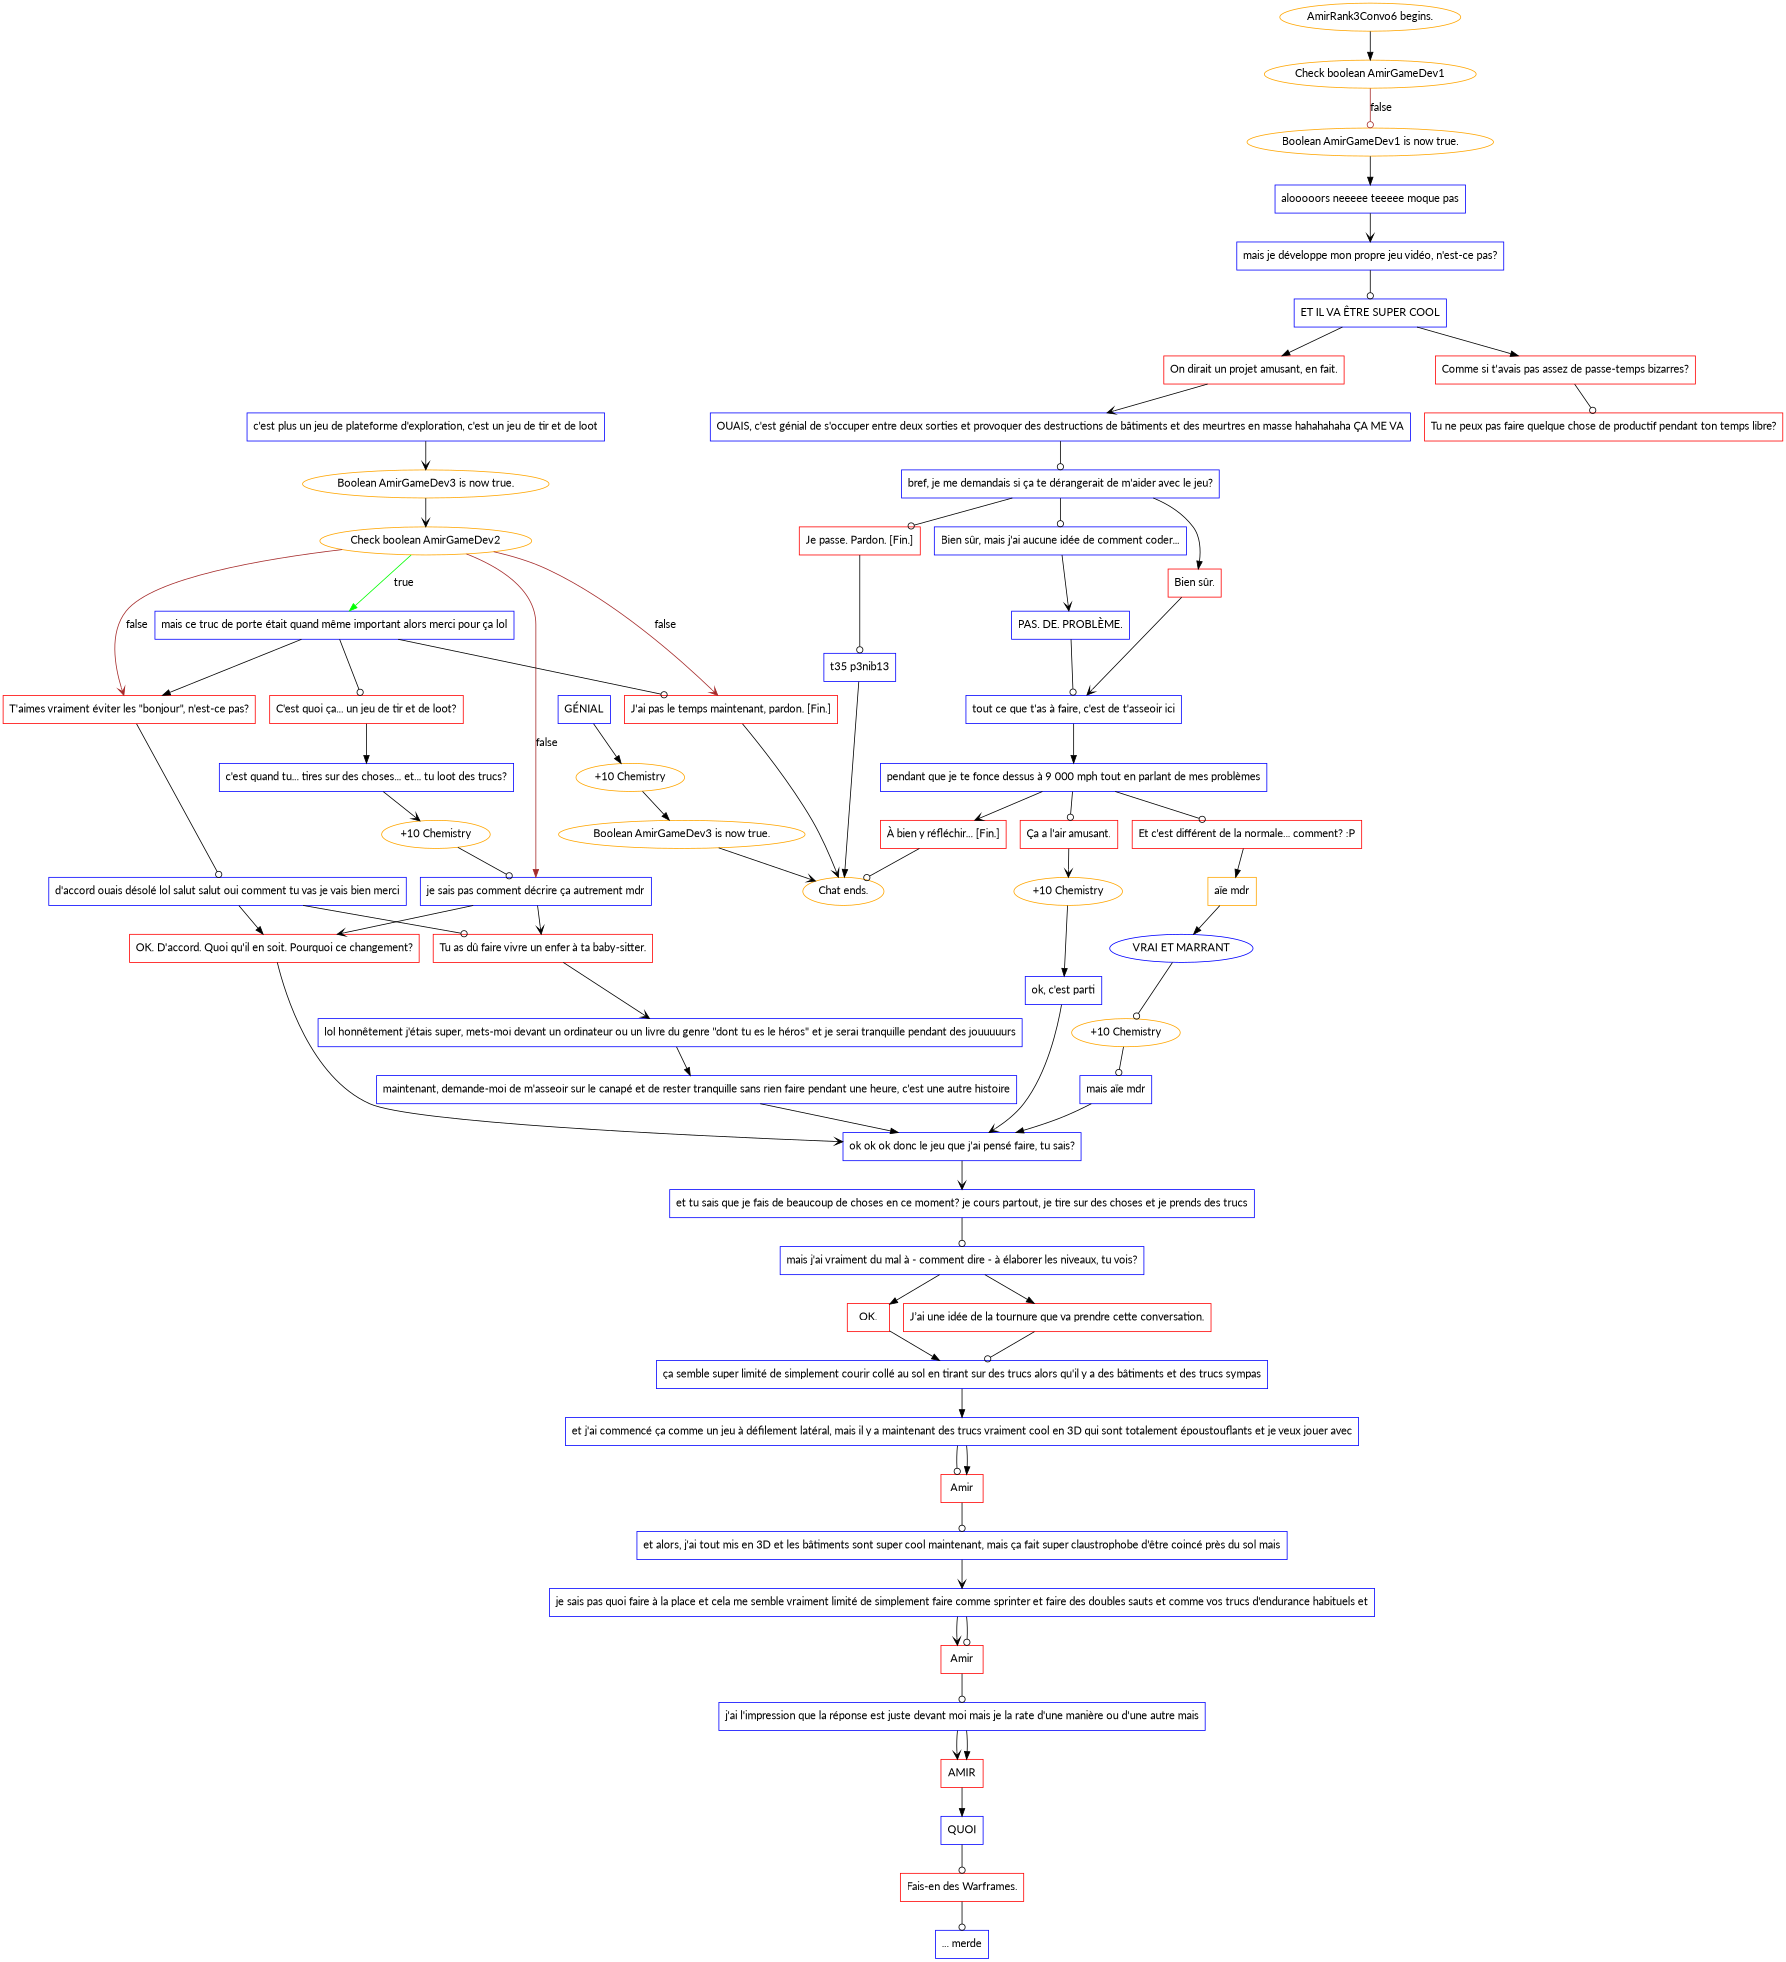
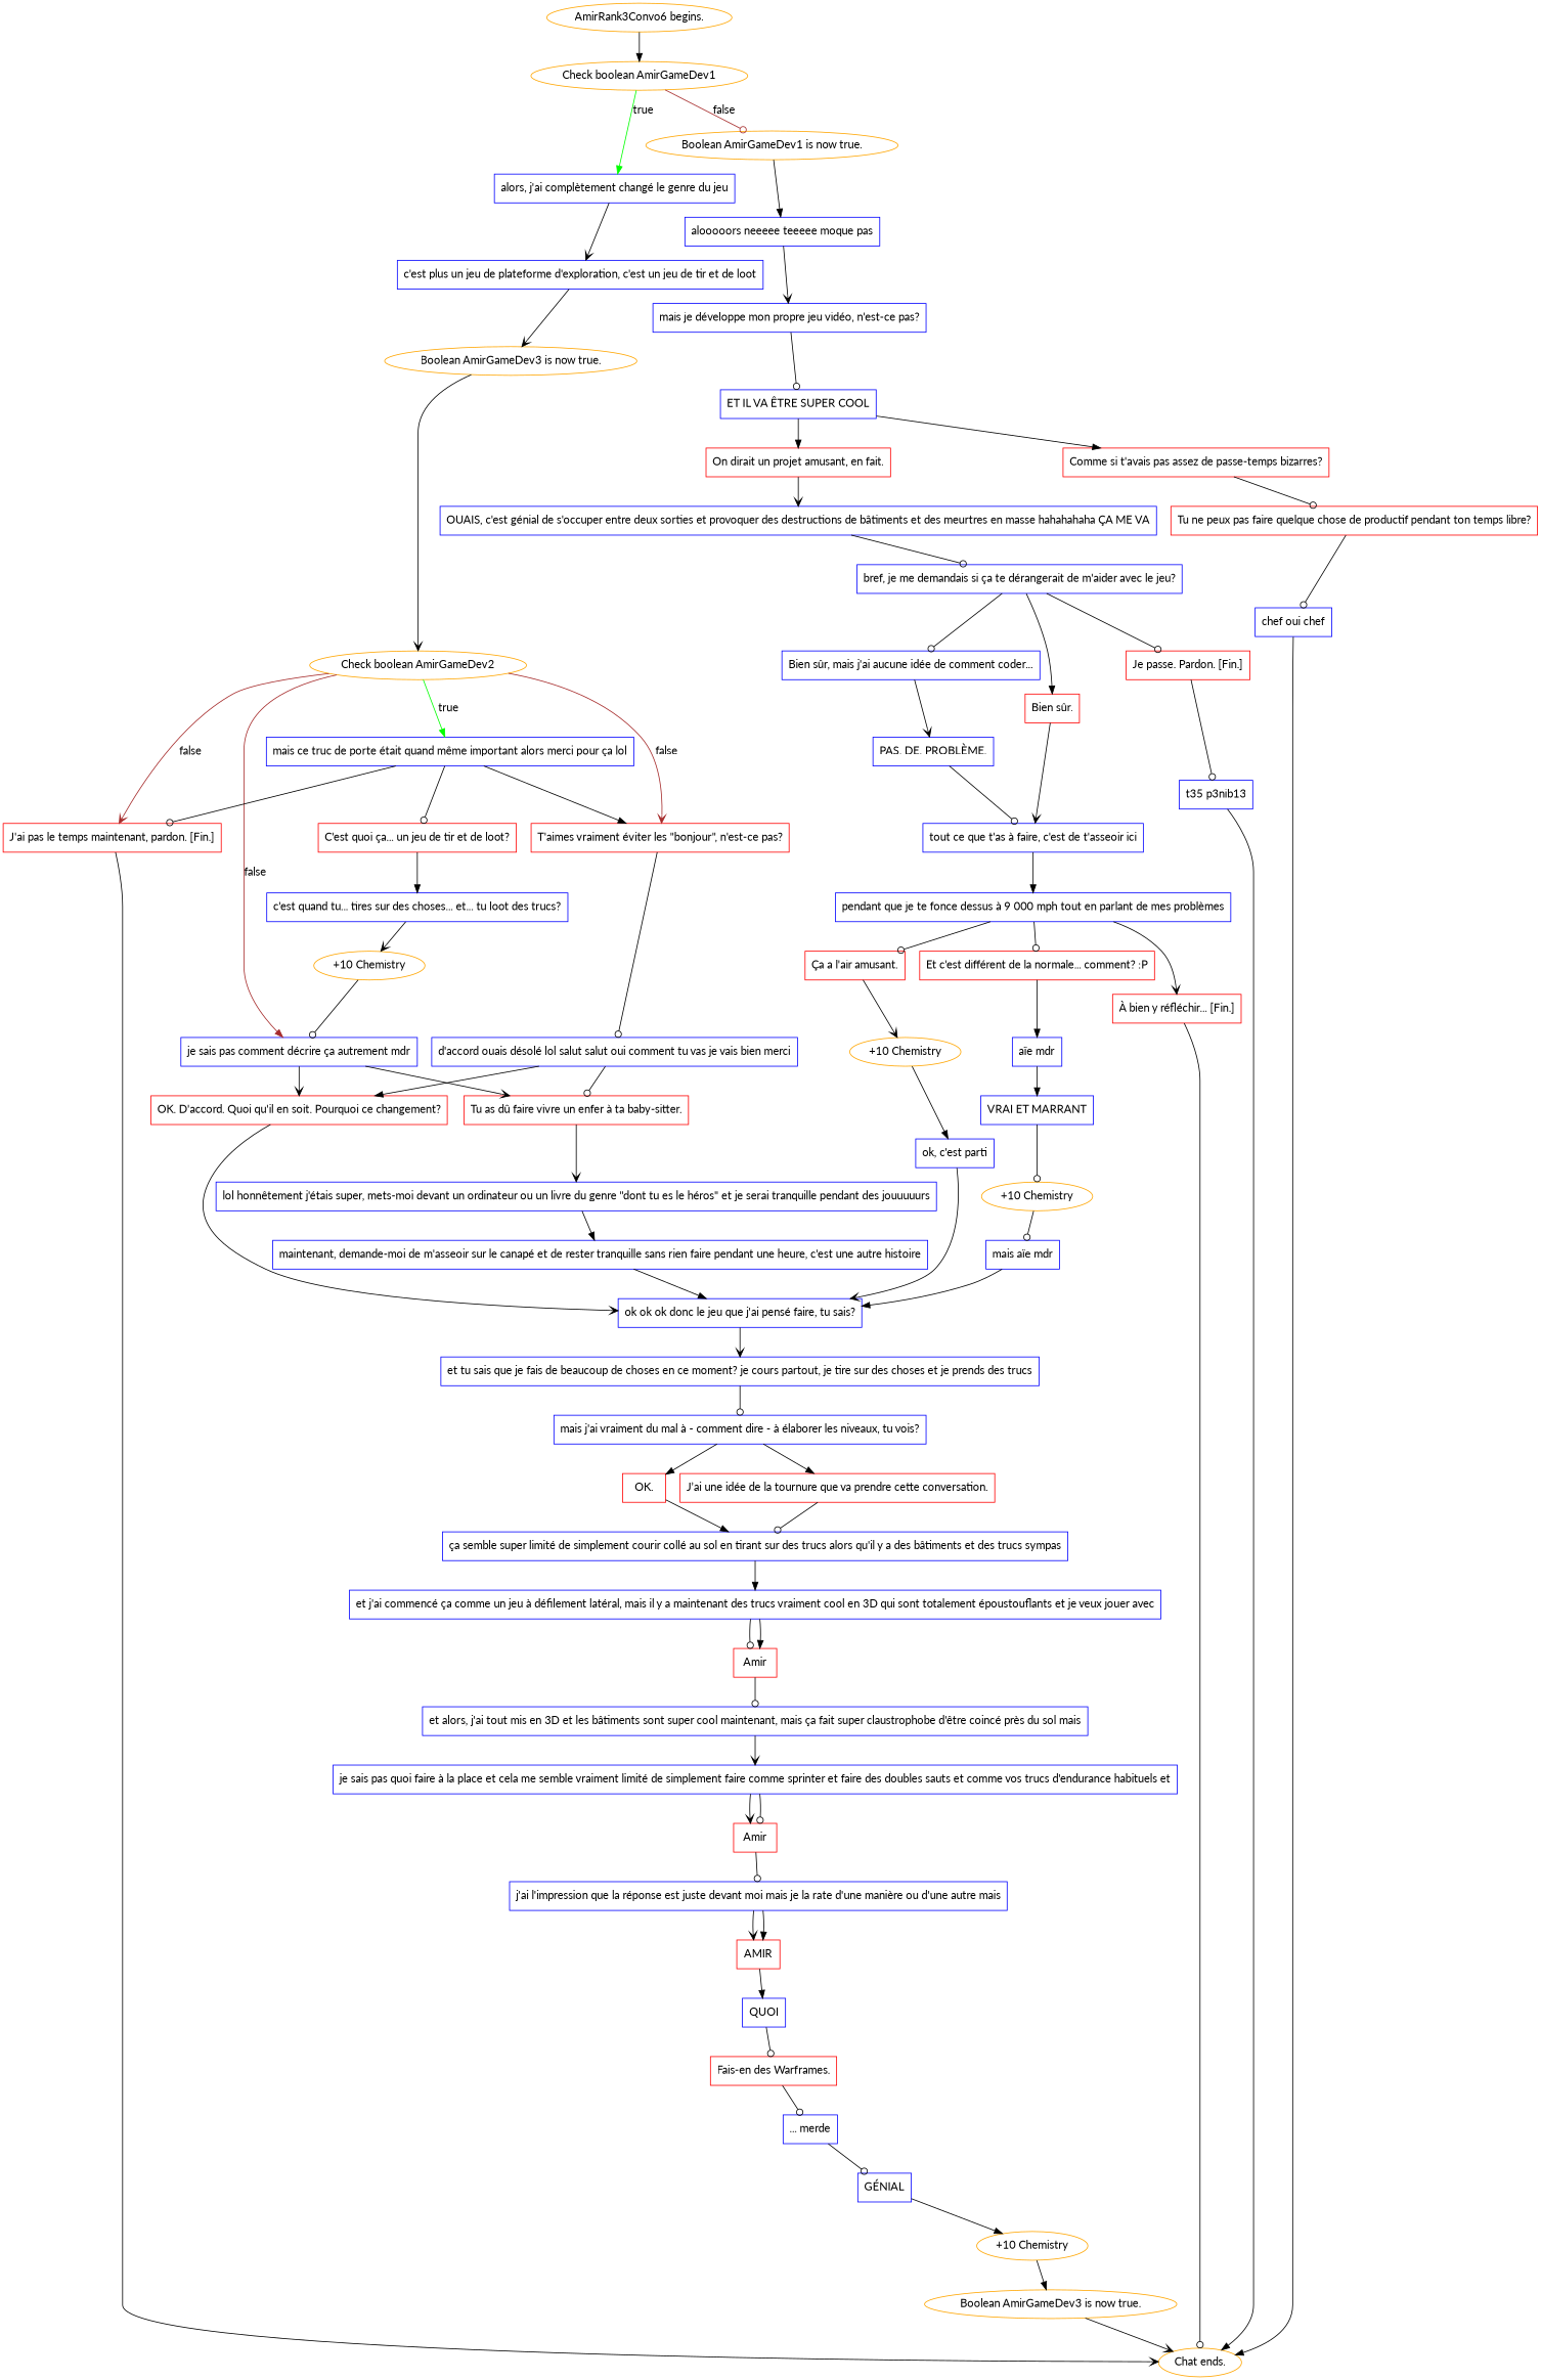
  digraph {
    fontname=Lato
    node [color=blue fontname=Lato shape=box]
    edge [arrowhead=normal fontname=Lato]
    "AmirRank3Convo6 begins." [color=orange shape=""]
    n2 [color=orange label="Check boolean AmirGameDev1" shape=""]
+   n3 [label="alors, j'ai complètement changé le genre du jeu"]
    n4 [color=orange label="Boolean AmirGameDev1 is now true." shape=""]
    n5 [label="c'est plus un jeu de plateforme d'exploration, c'est un jeu de tir et de loot"]
    n6 [label="alooooors neeeee teeeee moque pas"]
    n7 [color=orange label="Boolean AmirGameDev3 is now true." shape=""]
    n8 [label="mais je développe mon propre jeu vidéo, n'est-ce pas?"]
    n9 [color=orange label="Check boolean AmirGameDev2" shape=""]
    n10 [label="ET IL VA ÊTRE SUPER COOL"]
    n11 [label="mais ce truc de porte était quand même important alors merci pour ça lol"]
    n12 [color=red label="J'ai pas le temps maintenant, pardon. [Fin.]"]
    n13 [color=red label="T'aimes vraiment éviter les \"bonjour\", n'est-ce pas?"]
    n14 [label="je sais pas comment décrire ça autrement mdr"]
    n15 [color=red label="On dirait un projet amusant, en fait."]
    n16 [color=red label="Comme si t'avais pas assez de passe-temps bizarres?"]
    n17 [color=red label="C'est quoi ça... un jeu de tir et de loot?"]
    "Chat ends." [color=orange shape=""]
    n19 [label="c'est quand tu... tires sur des choses... et... tu loot des trucs?"]
    n20 [label="d'accord ouais désolé lol salut salut oui comment tu vas je vais bien merci"]
    n21 [label="OUAIS, c'est génial de s'occuper entre deux sorties et provoquer des destructions de bâtiments et des meurtres en masse hahahahaha ÇA ME VA"]
    n22 [color=red label="Tu ne peux pas faire quelque chose de productif pendant ton temps libre?"]
    n23 [color=orange label="+10 Chemistry" shape=""]
    n24 [color=red label="Tu as dû faire vivre un enfer à ta baby-sitter."]
    n25 [color=red label="OK. D'accord. Quoi qu'il en soit. Pourquoi ce changement?"]
    n26 [label="bref, je me demandais si ça te dérangerait de m'aider avec le jeu?"]
+   n27 [label="chef oui chef"]
    n28 [label="lol honnêtement j'étais super, mets-moi devant un ordinateur ou un livre du genre \"dont tu es le héros\" et je serai tranquille pendant des jouuuuurs"]
    n29 [label="ok ok ok donc le jeu que j'ai pensé faire, tu sais?"]
    n30 [label="Bien sûr, mais j'ai aucune idée de comment coder..."]
    n31 [color=red label="Bien sûr."]
    n32 [color=red label="Je passe. Pardon. [Fin.]"]
    n33 [label="maintenant, demande-moi de m'asseoir sur le canapé et de rester tranquille sans rien faire pendant une heure, c'est une autre histoire"]
    n34 [label="et tu sais que je fais de beaucoup de choses en ce moment? je cours partout, je tire sur des choses et je prends des trucs"]
    n35 [label="PAS. DE. PROBLÈME."]
    n36 [label="tout ce que t'as à faire, c'est de t'asseoir ici"]
    n37 [label="t35 p3nib13"]
    n38 [label="mais j'ai vraiment du mal à - comment dire - à élaborer les niveaux, tu vois?"]
    n39 [label="pendant que je te fonce dessus à 9 000 mph tout en parlant de mes problèmes"]
    n40 [color=red label="OK."]
    n41 [color=red label="J’ai une idée de la tournure que va prendre cette conversation."]
    n42 [color=red label="Et c'est différent de la normale... comment? :P"]
    n43 [color=red label="Ça a l'air amusant."]
    n44 [color=red label="À bien y réfléchir... [Fin.]"]
    n45 [label="ça semble super limité de simplement courir collé au sol en tirant sur des trucs alors qu'il y a des bâtiments et des trucs sympas"]
-   n46 [color=orange label="aïe mdr"]
+   n46 [label="aïe mdr"]
    n47 [color=orange label="+10 Chemistry" shape=""]
    n48 [label="et j'ai commencé ça comme un jeu à défilement latéral, mais il y a maintenant des trucs vraiment cool en 3D qui sont totalement époustouflants et je veux jouer avec"]
-   n49 [label="VRAI ET MARRANT" shape=ellipse]
+   n49 [label="VRAI ET MARRANT"]
    n50 [label="ok, c'est parti"]
    n51 [color=red label=Amir]
    n52 [color=orange label="+10 Chemistry" shape=""]
    n53 [label="et alors, j'ai tout mis en 3D et les bâtiments sont super cool maintenant, mais ça fait super claustrophobe d'être coincé près du sol mais"]
    n54 [label="mais aïe mdr"]
    n55 [label="je sais pas quoi faire à la place et cela me semble vraiment limité de simplement faire comme sprinter et faire des doubles sauts et comme vos trucs d'endurance habituels et"]
    n56 [color=red label=Amir]
    n57 [label="j'ai l'impression que la réponse est juste devant moi mais je la rate d'une manière ou d'une autre mais"]
    n58 [color=red label=AMIR]
    n59 [label=QUOI]
    n60 [color=red label="Fais-en des Warframes."]
    n61 [label="... merde"]
    n62 [label="GÉNIAL"]
    n63 [color=orange label="+10 Chemistry" shape=""]
    n64 [color=orange label="Boolean AmirGameDev3 is now true." shape=""]
    "AmirRank3Convo6 begins." -> n2
+   n2 -> n3 [color=green label=true]
    n2 -> n4 [arrowhead=odot color=brown label=false]
+   n3 -> n5 [arrowhead=vee]
    n4 -> n6
    n5 -> n7 [arrowhead=vee]
    n6 -> n8 [arrowhead=vee]
    n7 -> n9 [arrowhead=vee]
    n8 -> n10 [arrowhead=odot]
    n9 -> n11 [color=green label=true]
    n9 -> n12 [arrowhead=vee color=brown label=false]
    n9 -> n13 [arrowhead=vee color=brown label=false]
    n9 -> n14 [color=brown label=false]
    n10 -> n15
    n10 -> n16
    n11 -> n12 [arrowhead=odot]
    n11 -> n13
    n11 -> n17 [arrowhead=odot]
    n12 -> "Chat ends." [arrowhead=vee]
    n13 -> n20 [arrowhead=odot]
    n14 -> n24 [arrowhead=vee]
    n14 -> n25 [arrowhead=vee]
    n15 -> n21 [arrowhead=vee]
    n16 -> n22 [arrowhead=odot]
    n17 -> n19
    n19 -> n23 [arrowhead=vee]
    n20 -> n24 [arrowhead=odot]
    n20 -> n25
    n21 -> n26 [arrowhead=odot]
+   n22 -> n27 [arrowhead=odot]
    n23 -> n14 [arrowhead=odot]
    n24 -> n28 [arrowhead=vee]
    n25 -> n29 [arrowhead=vee]
    n26 -> n30 [arrowhead=odot]
    n26 -> n31
    n26 -> n32 [arrowhead=odot]
+   n27 -> "Chat ends."
    n28 -> n33
    n29 -> n34 [arrowhead=vee]
    n30 -> n35 [arrowhead=vee]
    n31 -> n36 [arrowhead=vee]
    n32 -> n37 [arrowhead=odot]
    n33 -> n29
    n34 -> n38 [arrowhead=odot]
    n35 -> n36 [arrowhead=odot]
    n36 -> n39
    n37 -> "Chat ends."
    n38 -> n40
    n38 -> n41
    n39 -> n42 [arrowhead=odot]
    n39 -> n43 [arrowhead=odot]
    n39 -> n44 [arrowhead=vee]
    n40 -> n45
    n41 -> n45 [arrowhead=odot]
    n42 -> n46
    n43 -> n47 [arrowhead=vee]
    n44 -> "Chat ends." [arrowhead=odot]
    n45 -> n48
    n46 -> n49
    n47 -> n50
    n48 -> n51 [arrowhead=odot]
    n48 -> n51
    n49 -> n52 [arrowhead=odot]
    n50 -> n29 [arrowhead=vee]
    n51 -> n53 [arrowhead=odot]
    n52 -> n54 [arrowhead=odot]
    n53 -> n55 [arrowhead=vee]
    n54 -> n29
    n55 -> n56 [arrowhead=vee]
    n55 -> n56 [arrowhead=odot]
    n56 -> n57 [arrowhead=odot]
    n57 -> n58 [arrowhead=vee]
    n57 -> n58
    n58 -> n59
    n59 -> n60 [arrowhead=odot]
    n60 -> n61 [arrowhead=odot]
+   n61 -> n62 [arrowhead=odot]
    n62 -> n63
    n63 -> n64
    n64 -> "Chat ends." [arrowhead=vee]
  }
